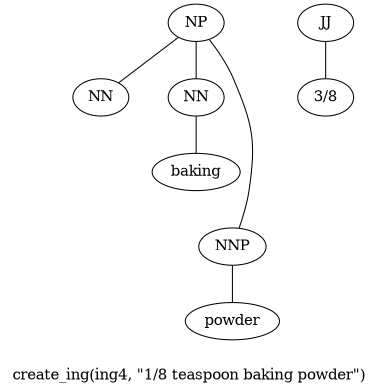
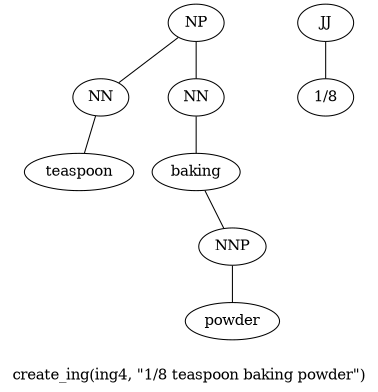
  graph {
    label="create_ing(ing4, \"1/8 teaspoon baking powder\")"
    n1 [label=NP]
    n2 [label=NN]
    n3 [label=NN]
    n4 [label=NNP]
    n5 [label=JJ]
-   n6 [label="3/8"]
+   n6 [label="1/8"]
+   n7 [label=teaspoon]
    n8 [label=baking]
    n9 [label=powder]
    n1 -- n2
    n1 -- n3
-   n1 -- n4
+   n8 -- n4
+   n2 -- n7
    n3 -- n8
    n4 -- n9
    n5 -- n6
  }
